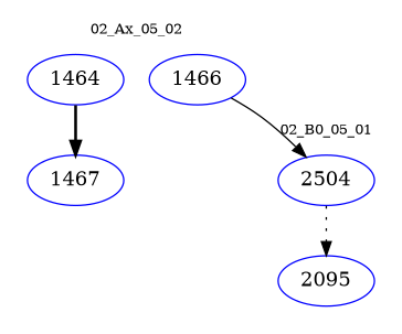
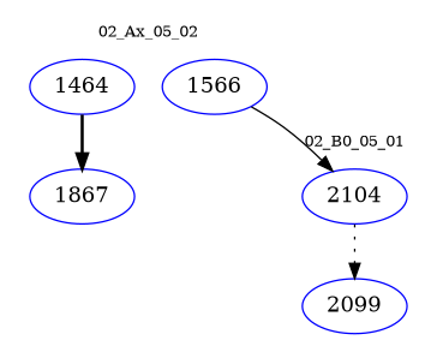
  digraph {
    node [color=blue]
    edge [color=black]
-   n1 [label=1466]
+   n1 [label=1566]
    n2 [label=1464]
-   n3 [label=1467]
-   n4 [label=2504]
-   n5 [label=2095]
+   n3 [label=1867]
+   n4 [label=2104]
+   n5 [label=2099]
    subgraph cluster_1 {
      color=white
      fontsize=10
      label="02_Ax_05_02"
      n1
      n2
      n3
    }
    subgraph cluster_2 {
      color=white
      fontsize=10
      label="02_B0_05_01"
      n4
      n5
    }
    n1 -> n4 [style=solid]
    n2 -> n3 [style=bold]
    n4 -> n5 [style=dotted]
  }
